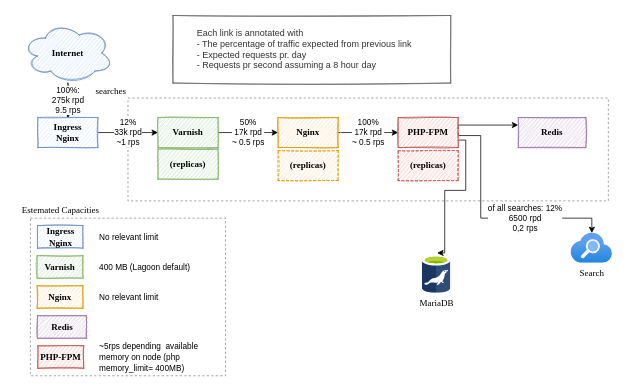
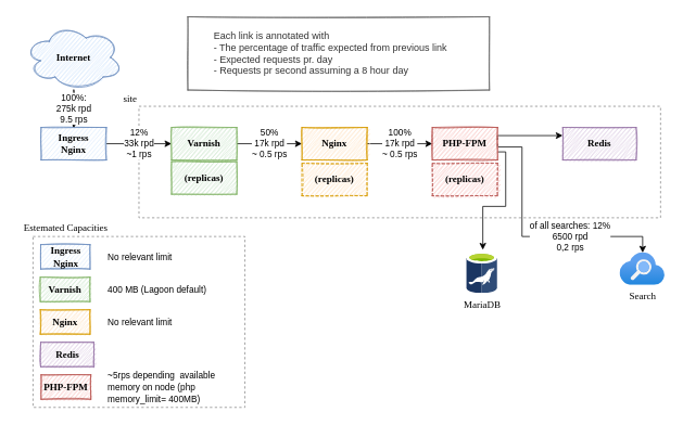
  <mxCell id="0" />
  <mxCell id="1" parent="0" />
  <mxCell id="2" value="" style="whiteSpace=wrap;html=1;sketch=0;fontFamily=Kalam;fontSource=https%3A%2F%2Ffonts.googleapis.com%2Fcss%3Ffamily%3DKalam;gradientDirection=south;labelPosition=left;verticalLabelPosition=top;align=right;verticalAlign=bottom;movable=1;resizable=1;rotatable=1;deletable=1;editable=1;connectable=1;fillColor=none;dashed=1;strokeColor=#878787;" parent="1" vertex="1"><mxGeometry x="40" y="290" width="260" height="210" as="geometry" /></mxCell>
- <mxCell id="3" value="searches" style="whiteSpace=wrap;html=1;sketch=0;fontFamily=Kalam;fontSource=https%3A%2F%2Ffonts.googleapis.com%2Fcss%3Ffamily%3DKalam;gradientDirection=south;labelPosition=left;verticalLabelPosition=top;align=right;verticalAlign=bottom;movable=1;resizable=1;rotatable=1;deletable=1;editable=1;connectable=1;fillColor=none;dashed=1;strokeColor=#878787;" parent="1" vertex="1"><mxGeometry x="170" y="130" width="640" height="137" as="geometry" /></mxCell>
+ <mxCell id="3" value="site" style="whiteSpace=wrap;html=1;sketch=0;fontFamily=Kalam;fontSource=https%3A%2F%2Ffonts.googleapis.com%2Fcss%3Ffamily%3DKalam;gradientDirection=south;labelPosition=left;verticalLabelPosition=top;align=right;verticalAlign=bottom;movable=1;resizable=1;rotatable=1;deletable=1;editable=1;connectable=1;fillColor=none;dashed=1;strokeColor=#878787;" parent="1" vertex="1"><mxGeometry x="170" y="130" width="640" height="137" as="geometry" /></mxCell>
  <mxCell id="4" value="12%&lt;br&gt;33k rpd&lt;br&gt;~1 rps" style="edgeStyle=orthogonalEdgeStyle;rounded=0;orthogonalLoop=1;jettySize=auto;html=1;fontFamily=Helvetica;" parent="1" source="5" target="9" edge="1"><mxGeometry relative="1" as="geometry" /></mxCell>
  <mxCell id="5" value="Ingress&lt;br&gt;Nginx" style="whiteSpace=wrap;html=1;sketch=1;fillColor=#dae8fc;strokeColor=#6c8ebf;fillStyle=auto;fontFamily=Kalam;fontSource=https%3A%2F%2Ffonts.googleapis.com%2Fcss%3Ffamily%3DKalam;fontStyle=1" parent="1" vertex="1"><mxGeometry x="50" y="156" width="80" height="40" as="geometry" /></mxCell>
  <mxCell id="6" value="100%:&lt;br&gt;275k rpd&lt;br&gt;9.5 rps" style="edgeStyle=orthogonalEdgeStyle;rounded=0;sketch=1;orthogonalLoop=1;jettySize=auto;html=1;entryX=0.5;entryY=0;entryDx=0;entryDy=0;fontFamily=Helvetica;" parent="1" source="7" target="5" edge="1"><mxGeometry relative="1" as="geometry"><mxPoint x="90" y="130" as="sourcePoint" /></mxGeometry></mxCell>
  <mxCell id="7" value="Internet" style="ellipse;shape=cloud;whiteSpace=wrap;html=1;sketch=1;fillColor=#dae8fc;strokeColor=#6c8ebf;fillStyle=zigzag;fontFamily=Kalam;fontSource=https%3A%2F%2Ffonts.googleapis.com%2Fcss%3Ffamily%3DKalam;fontStyle=1" parent="1" vertex="1"><mxGeometry x="30" y="30" width="120" height="80" as="geometry" /></mxCell>
  <mxCell id="8" value="50%&lt;br&gt;17k rpd&lt;br&gt;~ 0.5 rps" style="edgeStyle=orthogonalEdgeStyle;rounded=0;orthogonalLoop=1;jettySize=auto;html=1;fontFamily=Helvetica;exitX=1;exitY=0.5;exitDx=0;exitDy=0;" parent="1" source="9" target="11" edge="1"><mxGeometry relative="1" as="geometry"><mxPoint x="310" y="176" as="sourcePoint" /></mxGeometry></mxCell>
  <mxCell id="9" value="Varnish" style="whiteSpace=wrap;html=1;sketch=1;gradientColor=#97d077;fillColor=#d5e8d4;strokeColor=#82b366;fillStyle=zigzag;fontFamily=Kalam;fontSource=https%3A%2F%2Ffonts.googleapis.com%2Fcss%3Ffamily%3DKalam;fontStyle=1;shadow=0;" parent="1" vertex="1"><mxGeometry x="210" y="156" width="80" height="40" as="geometry" /></mxCell>
  <mxCell id="10" value="100%&lt;br&gt;17k rpd&lt;br&gt;~ 0.5 rps" style="edgeStyle=orthogonalEdgeStyle;rounded=0;orthogonalLoop=1;jettySize=auto;html=1;fontFamily=Helvetica;fillColor=#ffe6cc;strokeColor=#000000;" parent="1" source="11" target="15" edge="1"><mxGeometry relative="1" as="geometry" /></mxCell>
  <mxCell id="11" value="Nginx" style="whiteSpace=wrap;html=1;sketch=1;fillColor=#ffe6cc;strokeColor=#d79b00;fillStyle=zigzag;fontFamily=Kalam;fontSource=https%3A%2F%2Ffonts.googleapis.com%2Fcss%3Ffamily%3DKalam;fontStyle=1" parent="1" vertex="1"><mxGeometry x="370" y="156" width="80" height="40" as="geometry" /></mxCell>
  <mxCell id="12" style="edgeStyle=orthogonalEdgeStyle;rounded=0;orthogonalLoop=1;jettySize=auto;html=1;entryX=0;entryY=0.25;entryDx=0;entryDy=0;fontFamily=Kalam;fontSource=https%3A%2F%2Ffonts.googleapis.com%2Fcss%3Ffamily%3DKalam;exitX=0.999;exitY=0.381;exitDx=0;exitDy=0;exitPerimeter=0;" parent="1" source="15" target="17" edge="1"><mxGeometry relative="1" as="geometry"><Array as="points"><mxPoint x="610" y="166" /></Array></mxGeometry></mxCell>
  <mxCell id="13" value="of all searches:&amp;nbsp;12%&lt;br&gt;6500 rpd&lt;br&gt;0,2 rps" style="edgeStyle=orthogonalEdgeStyle;rounded=0;sketch=0;orthogonalLoop=1;jettySize=auto;html=1;fontFamily=Helvetica;strokeColor=#000000;exitX=1;exitY=0.5;exitDx=0;exitDy=0;" parent="1" source="15" target="18" edge="1"><mxGeometry x="0.299" relative="1" as="geometry"><Array as="points"><mxPoint x="610" y="180" /><mxPoint x="640" y="180" /><mxPoint x="640" y="290" /><mxPoint x="788" y="290" /></Array><mxPoint as="offset" /></mxGeometry></mxCell>
  <mxCell id="14" style="edgeStyle=orthogonalEdgeStyle;rounded=0;sketch=0;orthogonalLoop=1;jettySize=auto;html=1;exitX=1;exitY=0.75;exitDx=0;exitDy=0;entryX=0.524;entryY=-0.072;entryDx=0;entryDy=0;entryPerimeter=0;fontFamily=Kalam;fontSource=https%3A%2F%2Ffonts.googleapis.com%2Fcss%3Ffamily%3DKalam;strokeColor=#000000;" parent="1" source="15" target="20" edge="1"><mxGeometry relative="1" as="geometry"><Array as="points"><mxPoint x="620" y="186" /><mxPoint x="620" y="253" /><mxPoint x="592" y="253" /></Array></mxGeometry></mxCell>
  <mxCell id="15" value="PHP-FPM" style="whiteSpace=wrap;html=1;sketch=1;fillColor=#f8cecc;strokeColor=#b85450;fillStyle=zigzag;fontFamily=Kalam;fontSource=https%3A%2F%2Ffonts.googleapis.com%2Fcss%3Ffamily%3DKalam;fontStyle=1" parent="1" vertex="1"><mxGeometry x="530" y="156" width="80" height="40" as="geometry" /></mxCell>
  <mxCell id="16" value="(replicas)" style="whiteSpace=wrap;html=1;sketch=1;fillColor=#ffe6cc;strokeColor=#d79b00;fillStyle=zigzag;fontFamily=Kalam;fontSource=https%3A%2F%2Ffonts.googleapis.com%2Fcss%3Ffamily%3DKalam;fontStyle=1;dashed=1;" parent="1" vertex="1"><mxGeometry x="370" y="200" width="80" height="40" as="geometry" /></mxCell>
  <mxCell id="17" value="Redis" style="whiteSpace=wrap;html=1;sketch=1;fillColor=#e1d5e7;strokeColor=#9673a6;fillStyle=zigzag;fontFamily=Kalam;fontSource=https%3A%2F%2Ffonts.googleapis.com%2Fcss%3Ffamily%3DKalam;fontStyle=1" parent="1" vertex="1"><mxGeometry x="690" y="156" width="90" height="40" as="geometry" /></mxCell>
  <mxCell id="18" value="Search" style="aspect=fixed;html=1;points=[];align=center;image;fontSize=12;image=img/lib/azure2/app_services/Search_Services.svg;dashed=1;sketch=0;fontFamily=Kalam;strokeColor=#878787;fillColor=none;gradientColor=none;gradientDirection=south;fontSource=https%3A%2F%2Ffonts.googleapis.com%2Fcss%3Ffamily%3DKalam;" parent="1" vertex="1"><mxGeometry x="760" y="310" width="55.38" height="40" as="geometry" /></mxCell>
  <mxCell id="19" value="(replicas)" style="whiteSpace=wrap;html=1;sketch=1;fillColor=#f8cecc;strokeColor=#b85450;fillStyle=zigzag;fontFamily=Kalam;fontSource=https%3A%2F%2Ffonts.googleapis.com%2Fcss%3Ffamily%3DKalam;fontStyle=1;dashed=1;" parent="1" vertex="1"><mxGeometry x="530" y="200" width="80" height="40" as="geometry" /></mxCell>
- <mxCell id="20" value="MariaDB" style="sketch=0;aspect=fixed;html=1;points=[];align=center;image;fontSize=12;image=img/lib/mscae/aspect=fixed;html=1;perimeter=none;align=center;shadow=0;dashed=0;image;fontSize=12;image=img/lib/mscae/Azure_Database_for_MariaDB_servers.svg;fontFamily=Kalam;fontSource=https%3A%2F%2Ffonts.googleapis.com%2Fcss%3Ffamily%3DKalam;fillColor=none;gradientColor=none;gradientDirection=south;" parent="1" vertex="1"><mxGeometry x="562" y="340" width="38" height="50" as="geometry" /></mxCell>
+ <mxCell id="20" value="MariaDB" style="sketch=0;aspect=fixed;html=1;points=[];align=center;image;fontSize=12;image=img/lib/mscae/aspect=fixed;html=1;perimeter=none;align=center;shadow=0;dashed=0;image;fontSize=12;image=img/lib/mscae/Azure_Database_for_MariaDB_servers.svg;fontFamily=Kalam;fontSource=https%3A%2F%2Ffonts.googleapis.com%2Fcss%3Ffamily%3DKalam;fillColor=none;gradientColor=none;gradientDirection=south;" parent="1" vertex="1"><mxGeometry x="572" y="310" width="38" height="50" as="geometry" /></mxCell>
  <mxCell id="21" value="Each link is annotated with&lt;br&gt;- The percentage of traffic expected from previous link&lt;br&gt;- Expected requests pr. day&lt;br&gt;- Requests pr second assuming a 8 hour day" style="text;html=1;align=left;verticalAlign=middle;resizable=0;points=[];autosize=1;strokeColor=#666666;fillColor=none;fontFamily=Helvetica;fontColor=#333333;rounded=0;shadow=0;sketch=1;perimeterSpacing=0;spacing=12;spacingRight=20;spacingLeft=20;" parent="1" vertex="1"><mxGeometry x="230" y="20" width="370" height="90" as="geometry" /></mxCell>
  <mxCell id="22" value="Estemated Capacities" style="text;html=1;align=center;verticalAlign=middle;resizable=0;points=[];autosize=1;strokeColor=none;fillColor=none;fontFamily=Kalam;" parent="1" vertex="1"><mxGeometry x="20" y="270" width="120" height="20" as="geometry" /></mxCell>
  <mxCell id="23" value="Ingress&lt;br&gt;Nginx" style="whiteSpace=wrap;html=1;sketch=1;fillColor=#dae8fc;strokeColor=#6c8ebf;fillStyle=auto;fontFamily=Kalam;fontSource=https%3A%2F%2Ffonts.googleapis.com%2Fcss%3Ffamily%3DKalam;fontStyle=1" parent="1" vertex="1"><mxGeometry x="49.5" y="300" width="60.5" height="30" as="geometry" /></mxCell>
  <mxCell id="24" value="Varnish" style="whiteSpace=wrap;html=1;sketch=1;gradientColor=#97d077;fillColor=#d5e8d4;strokeColor=#82b366;fillStyle=zigzag;fontFamily=Kalam;fontSource=https%3A%2F%2Ffonts.googleapis.com%2Fcss%3Ffamily%3DKalam;fontStyle=1" parent="1" vertex="1"><mxGeometry x="49" y="340" width="61" height="30" as="geometry" /></mxCell>
  <mxCell id="25" value="Nginx" style="whiteSpace=wrap;html=1;sketch=1;fillColor=#ffe6cc;strokeColor=#d79b00;fillStyle=zigzag;fontFamily=Kalam;fontSource=https%3A%2F%2Ffonts.googleapis.com%2Fcss%3Ffamily%3DKalam;fontStyle=1" parent="1" vertex="1"><mxGeometry x="49" y="380" width="61" height="30" as="geometry" /></mxCell>
  <mxCell id="26" value="PHP-FPM" style="whiteSpace=wrap;html=1;sketch=1;fillColor=#f8cecc;strokeColor=#b85450;fillStyle=zigzag;fontFamily=Kalam;fontSource=https%3A%2F%2Ffonts.googleapis.com%2Fcss%3Ffamily%3DKalam;fontStyle=1" parent="1" vertex="1"><mxGeometry x="50" y="460" width="61" height="30" as="geometry" /></mxCell>
  <mxCell id="27" value="Redis" style="whiteSpace=wrap;html=1;sketch=1;fillColor=#e1d5e7;strokeColor=#9673a6;fillStyle=zigzag;fontFamily=Kalam;fontSource=https%3A%2F%2Ffonts.googleapis.com%2Fcss%3Ffamily%3DKalam;fontStyle=1" parent="1" vertex="1"><mxGeometry x="49.5" y="420" width="65" height="30" as="geometry" /></mxCell>
  <mxCell id="28" value="(replicas)" style="whiteSpace=wrap;html=1;sketch=1;gradientColor=#97d077;fillColor=#d5e8d4;strokeColor=#82b366;fillStyle=zigzag;fontFamily=Kalam;fontSource=https%3A%2F%2Ffonts.googleapis.com%2Fcss%3Ffamily%3DKalam;fontStyle=1;shadow=0;" parent="1" vertex="1"><mxGeometry x="210" y="198" width="80" height="40" as="geometry" /></mxCell>
  <mxCell id="29" value="&lt;div style=&quot;text-align: center&quot;&gt;&lt;font face=&quot;helvetica&quot;&gt;&lt;span style=&quot;font-size: 11px ; background-color: rgb(255 , 255 , 255)&quot;&gt;No relevant limit&lt;/span&gt;&lt;/font&gt;&lt;/div&gt;" style="text;whiteSpace=wrap;html=1;fontFamily=Kalam;verticalAlign=middle;" parent="1" vertex="1"><mxGeometry x="130" y="300" width="90" height="30" as="geometry" /></mxCell>
  <mxCell id="30" value="&lt;div style=&quot;text-align: center&quot;&gt;&lt;font face=&quot;helvetica&quot;&gt;&lt;span style=&quot;font-size: 11px ; background-color: rgb(255 , 255 , 255)&quot;&gt;400 MB (Lagoon default)&lt;/span&gt;&lt;/font&gt;&lt;/div&gt;" style="text;whiteSpace=wrap;html=1;fontFamily=Kalam;verticalAlign=middle;" parent="1" vertex="1"><mxGeometry x="130" y="340" width="160" height="30" as="geometry" /></mxCell>
  <mxCell id="31" value="&lt;div style=&quot;text-align: center&quot;&gt;&lt;font face=&quot;helvetica&quot;&gt;&lt;span style=&quot;font-size: 11px ; background-color: rgb(255 , 255 , 255)&quot;&gt;No relevant limit&lt;/span&gt;&lt;/font&gt;&lt;/div&gt;" style="text;whiteSpace=wrap;html=1;fontFamily=Kalam;verticalAlign=middle;" parent="1" vertex="1"><mxGeometry x="130" y="380" width="90" height="30" as="geometry" /></mxCell>
  <mxCell id="32" value="&lt;font face=&quot;helvetica&quot;&gt;&lt;span style=&quot;font-size: 11px ; background-color: rgb(255 , 255 , 255)&quot;&gt;~5rps depending&amp;nbsp; available memory on node (php memory_limit= 400MB)&lt;/span&gt;&lt;/font&gt;" style="text;html=1;fontFamily=Kalam;align=left;spacing=2;whiteSpace=wrap;verticalAlign=middle;" parent="1" vertex="1"><mxGeometry x="130" y="460" width="160" height="30" as="geometry" /></mxCell>
